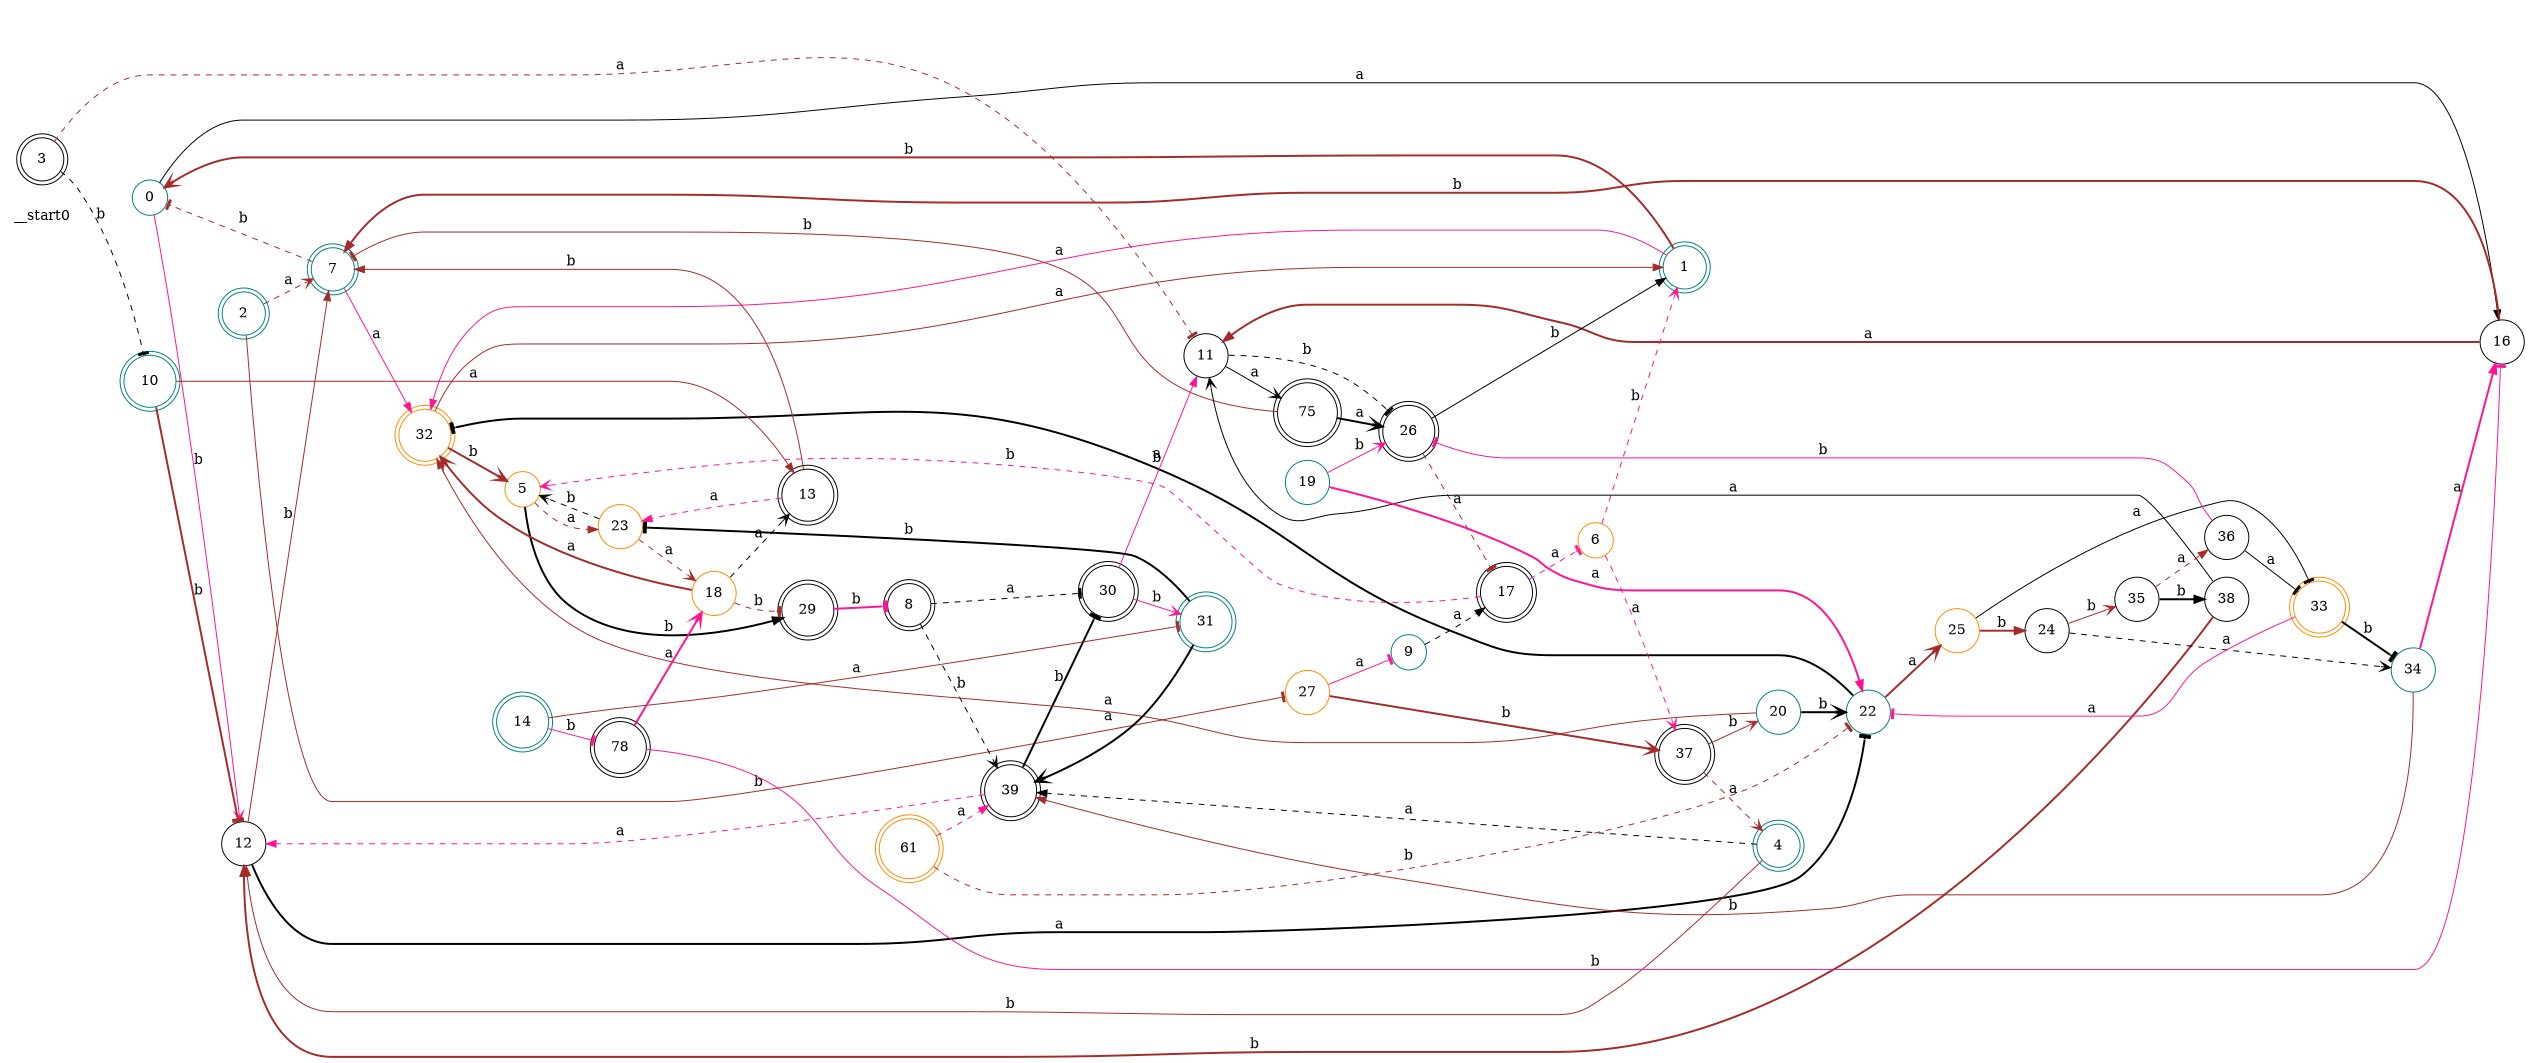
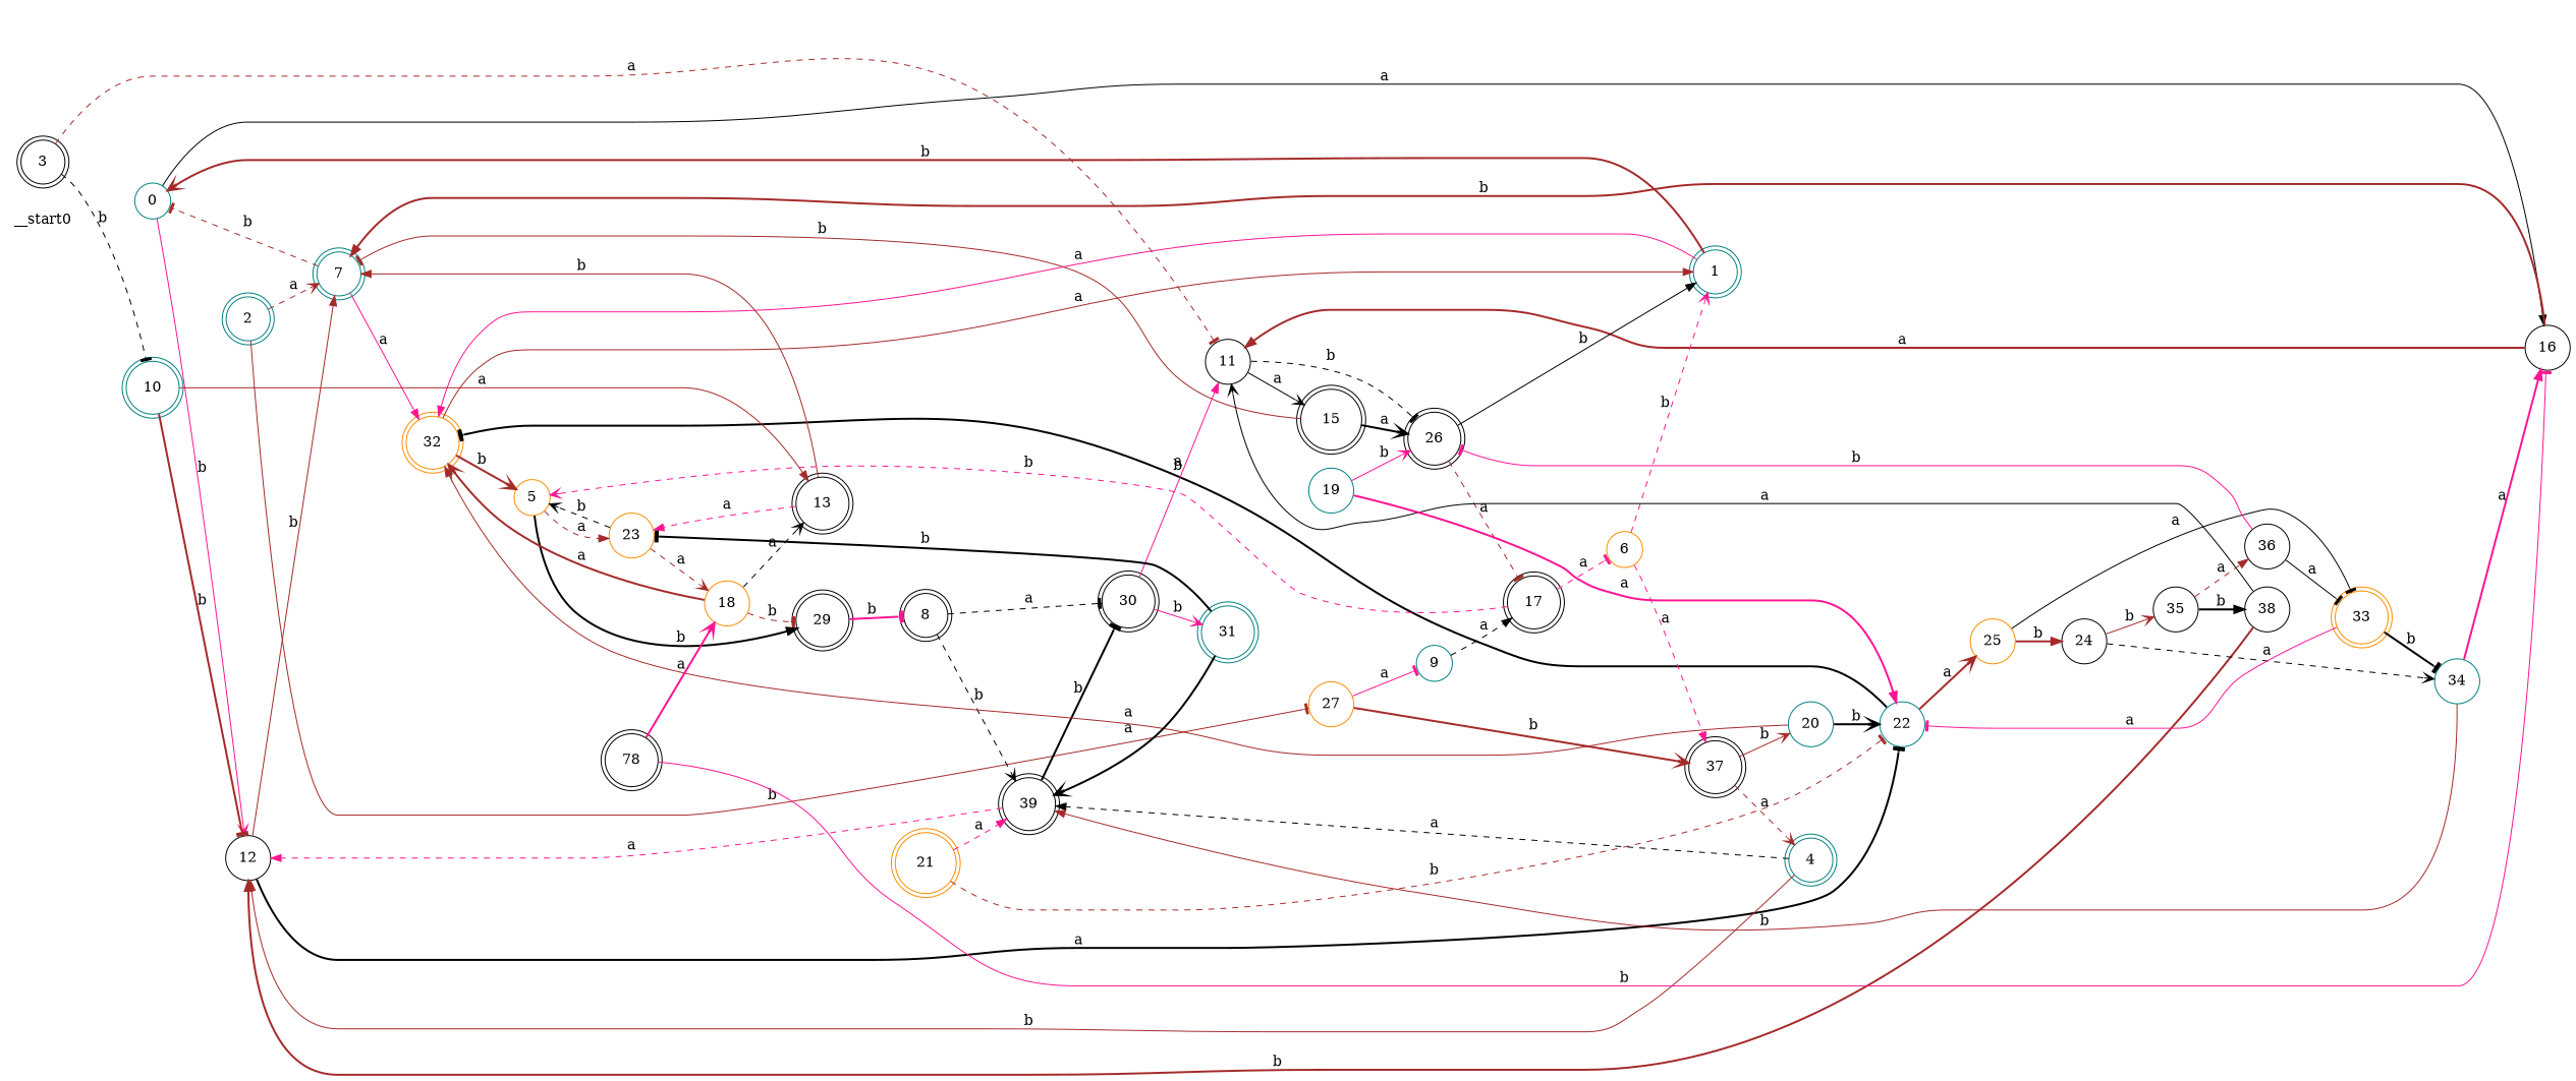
  digraph {
    rankdir=LR
    node [color=black shape=doublecircle fillcolor=white style="rounded,filled"]
    edge [arrowhead=normal color=brown style=solid]
    __start0 [shape=none fillcolor="" style=""]
    n2 [color=teal label=0 shape=circle style=filled]
    n3 [label=12 shape=circle style=filled]
    n4 [label=16 shape=circle style=filled]
    n5 [color=teal label=7]
    n6 [color=teal label=22 shape=circle style=filled]
    n7 [label=11 shape=circle style=filled]
    n8 [color=teal label=1]
    n9 [color=darkorange label=32]
    n10 [color=darkorange label=5 shape=circle style=filled]
    n11 [color=teal label=2]
    n12 [color=darkorange label=27 shape=circle style=filled]
    n13 [label=37]
    n14 [color=teal label=9 shape=circle style=filled]
    n15 [label=3]
    n16 [color=teal label=10]
    n17 [label=13]
-   n18 [label=75]
+   n18 [label=15]
    n19 [label=26]
    n20 [color=teal label=4]
    n21 [label=39]
    n22 [label=30]
    n23 [color=darkorange label=23 shape=circle style=filled]
    n24 [label=29]
    n25 [color=darkorange label=18 shape=circle style=filled]
    n26 [label=8]
    n27 [color=darkorange label=6 shape=circle style=filled]
    n28 [color=teal label=20 shape=circle style=filled]
    n29 [color=teal label=31]
    n30 [label=17]
    n31 [label=38 shape=circle style=filled]
    n32 [color=darkorange label=25 shape=circle style=filled]
-   n33 [color=teal label=14]
    n34 [label=78]
    n35 [color=teal label=19 shape=circle style=filled]
-   n36 [color=darkorange label=61]
+   n36 [color=darkorange label=21]
    n37 [label=24 shape=circle style=filled]
    n38 [color=darkorange label=33]
    n39 [color=teal label=34 shape=circle style=filled]
    n40 [label=35 shape=circle style=filled]
    n41 [label=36 shape=circle style=filled]
    n2 -> n3 [arrowhead=vee color=deeppink label=b]
    n2 -> n4 [color=black label=a]
    n3 -> n5 [label=b]
    n3 -> n6 [arrowhead=tee color=black label=a style=bold]
    n4 -> n5 [label=b style=bold]
    n4 -> n7 [label=a style=bold]
    n5 -> n2 [arrowhead=tee label=b style=dashed]
    n5 -> n9 [color=deeppink label=a]
    n6 -> n9 [arrowhead=tee color=black label=b style=bold]
    n6 -> n32 [arrowhead=vee label=a style=bold]
    n7 -> n18 [arrowhead=vee color=black label=a]
    n7 -> n19 [arrowhead=tee color=black label=b style=dashed]
    n8 -> n2 [arrowhead=vee label=b style=bold]
    n8 -> n9 [color=deeppink label=a]
    n9 -> n8 [label=a]
    n9 -> n10 [arrowhead=vee label=b style=bold]
    n10 -> n23 [label=a style=dashed]
    n10 -> n24 [color=black label=b style=bold]
    n11 -> n5 [arrowhead=vee label=a style=dashed]
    n11 -> n12 [arrowhead=tee label=b]
    n12 -> n13 [arrowhead=vee label=b style=bold]
    n12 -> n14 [arrowhead=tee color=deeppink label=a]
    n13 -> n20 [arrowhead=vee label=a style=dashed]
    n13 -> n28 [arrowhead=vee label=b]
    n14 -> n30 [color=black label=a style=dashed]
    n15 -> n7 [arrowhead=tee label=a style=dashed]
    n15 -> n16 [arrowhead=tee color=black label=b style=dashed]
    n16 -> n3 [arrowhead=tee label=b style=bold]
    n16 -> n17 [label=a]
    n17 -> n5 [label=b]
    n17 -> n23 [color=deeppink label=a style=dashed]
    n18 -> n5 [arrowhead=tee label=b]
    n18 -> n19 [arrowhead=vee color=black label=a style=bold]
    n19 -> n8 [color=black label=b]
    n19 -> n30 [arrowhead=tee label=a style=dashed]
    n20 -> n3 [label=b]
    n20 -> n21 [color=black label=a style=dashed]
    n21 -> n3 [color=deeppink label=a style=dashed]
    n21 -> n22 [arrowhead=tee color=black label=b style=bold]
    n22 -> n7 [color=deeppink label=a]
    n22 -> n29 [arrowhead=vee color=deeppink label=b]
    n23 -> n10 [arrowhead=vee color=black label=b style=dashed]
    n23 -> n25 [arrowhead=vee label=a style=dashed]
    n24 -> n26 [arrowhead=tee color=deeppink label=b style=bold]
    n25 -> n9 [arrowhead=vee label=a style=bold]
    n25 -> n17 [arrowhead=vee color=black label=a style=dashed]
    n25 -> n24 [arrowhead=tee label=b style=dashed]
    n26 -> n21 [arrowhead=vee color=black label=b style=dashed]
    n26 -> n22 [arrowhead=tee color=black label=a style=dashed]
    n27 -> n8 [arrowhead=vee color=deeppink label=b style=dashed]
-   n27 -> n13 [arrowhead=vee color=deeppink label=a style=dashed]
+   n27 -> n13 [color=deeppink label=a style=dashed]
    n28 -> n6 [arrowhead=vee color=black label=b style=bold]
    n28 -> n9 [label=a]
    n29 -> n21 [arrowhead=vee color=black label=a style=bold]
    n29 -> n23 [arrowhead=tee color=black label=b style=bold]
    n30 -> n10 [arrowhead=vee color=deeppink label=b style=dashed]
    n30 -> n27 [arrowhead=tee color=deeppink label=a style=dashed]
    n31 -> n3 [label=b style=bold]
    n31 -> n7 [arrowhead=vee color=black label=a]
    n32 -> n37 [label=b style=bold]
    n32 -> n38 [arrowhead=tee color=black label=a]
-   n33 -> n29 [arrowhead=tee label=a]
-   n33 -> n34 [arrowhead=tee color=deeppink label=b]
    n34 -> n4 [arrowhead=tee color=deeppink label=b]
    n34 -> n25 [arrowhead=vee color=deeppink label=a style=bold]
    n35 -> n6 [color=deeppink label=a style=bold]
    n35 -> n19 [arrowhead=vee color=deeppink label=b]
    n36 -> n6 [arrowhead=tee label=b style=dashed]
    n36 -> n21 [color=deeppink label=a style=dashed]
    n37 -> n39 [arrowhead=vee color=black label=a style=dashed]
    n37 -> n40 [arrowhead=vee label=b]
    n38 -> n6 [arrowhead=tee color=deeppink label=a]
    n38 -> n39 [arrowhead=tee color=black label=b style=bold]
    n39 -> n4 [color=deeppink label=a style=bold]
    n39 -> n21 [label=b]
    n40 -> n31 [color=black label=b style=bold]
    n40 -> n41 [label=a style=dashed]
    n41 -> n19 [arrowhead=tee color=deeppink label=b]
    n41 -> n38 [arrowhead=tee color=black label=a]
  }
